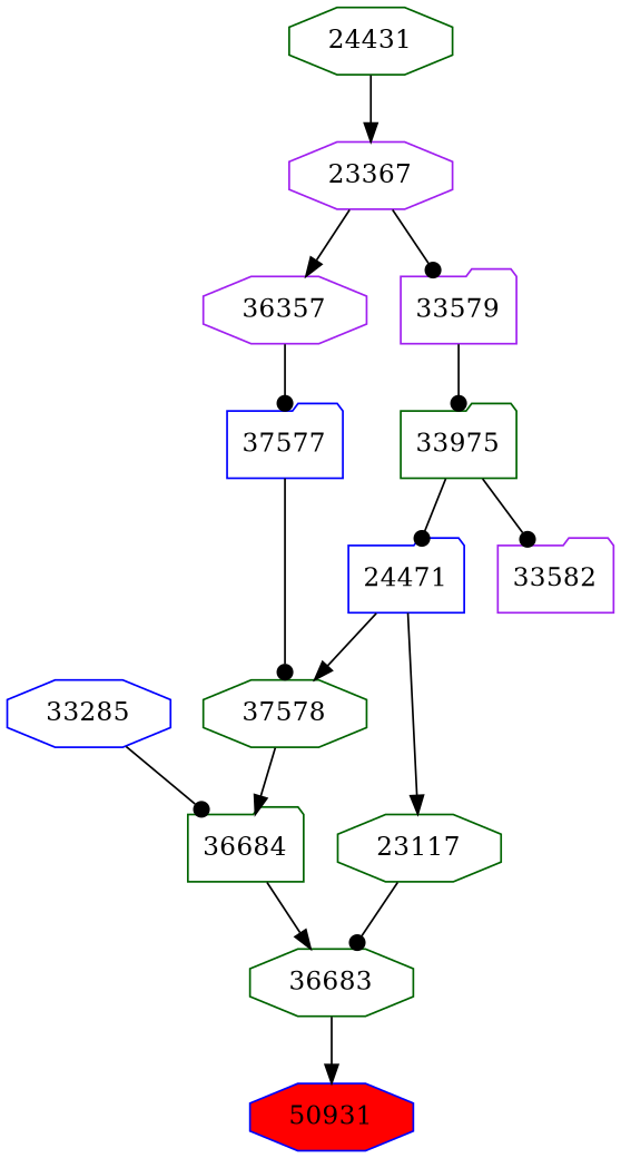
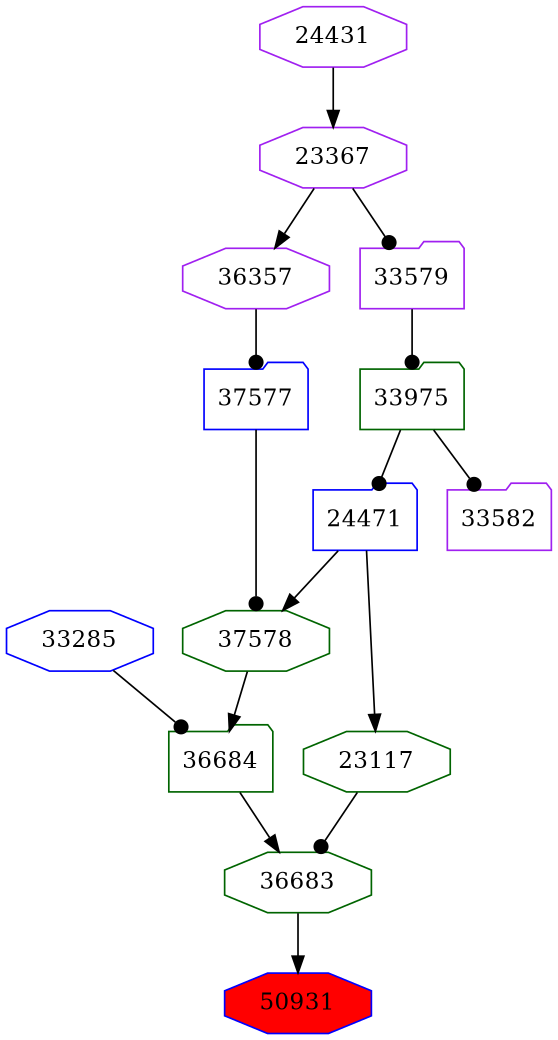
  strict digraph {
    node [color=darkgreen shape=octagon]
    edge [arrowhead=dot]
    n1 [color=blue fillcolor=red label=50931 style=filled]
    n2 [label=36683]
    n3 [label=36684 shape=folder]
    n4 [label=23117]
    n5 [color=blue label=33285]
    n6 [label=37578]
    n7 [color=blue label=24471 shape=folder]
    n8 [color=blue label=37577 shape=folder]
    n9 [label=33975 shape=folder]
    n10 [color=purple label=33582 shape=folder]
    n11 [color=purple label=36357]
    n12 [color=purple label=33579 shape=folder]
    n13 [color=purple label=23367]
-   n14 [label=24431]
+   n14 [color=purple label=24431]
    n2 -> n1 [arrowhead=normal]
    n3 -> n2 [arrowhead=normal]
    n4 -> n2
    n5 -> n3
    n6 -> n3 [arrowhead=normal]
    n7 -> n4 [arrowhead=normal]
    n7 -> n6 [arrowhead=normal]
    n8 -> n6
    n9 -> n7
    n9 -> n10
    n11 -> n8
    n12 -> n9
    n13 -> n11 [arrowhead=normal]
    n13 -> n12
    n14 -> n13 [arrowhead=normal]
  }
